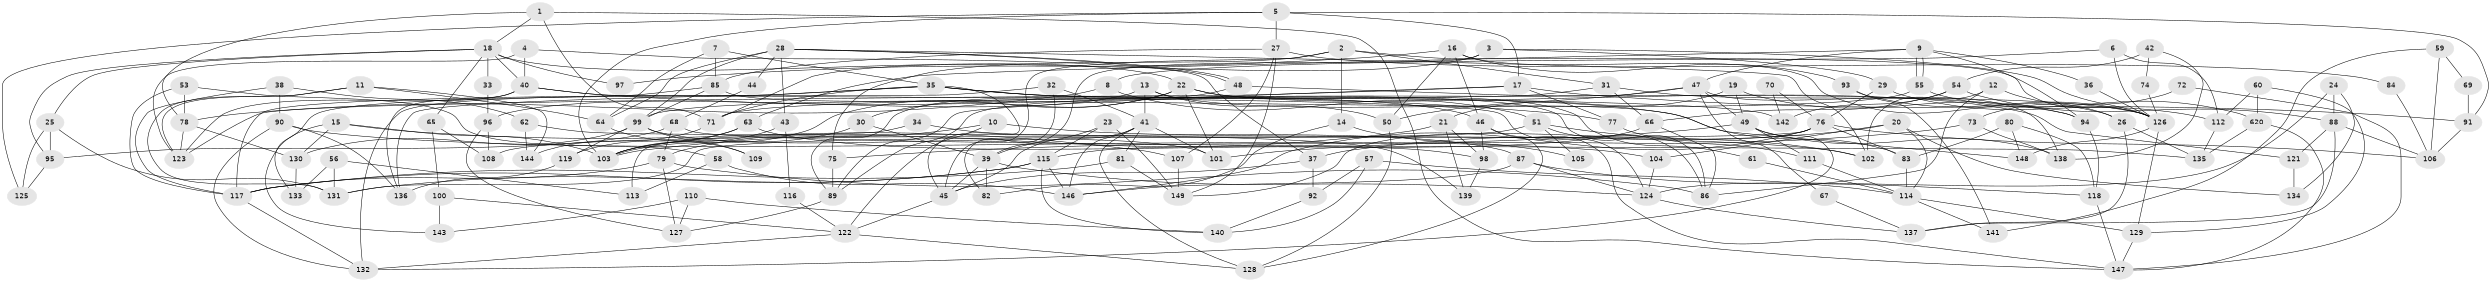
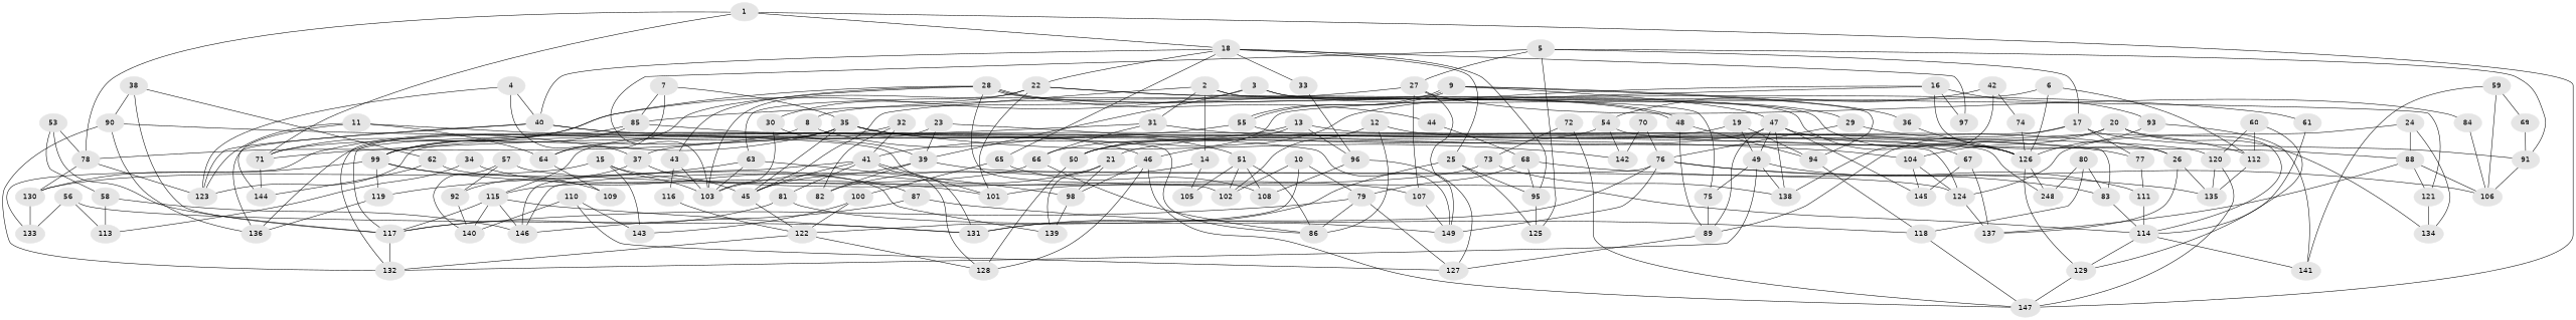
  graph {
    fontname="DejaVu Sans"
    node [color=gray90 fontname="DejaVu Sans" style=filled]
    edge [fontname="DejaVu Sans"]
    1
    18
    71
    78
    147
    40
    97
    22
    25
    33
    65
    95
    144
    123
    130
    2
    14
    31
    45
    75
    126
    82
    105
    66
    122
    89
-   148
+   148 [label=248]
    129
    3
    29
    39
    112
    76
    124
    4
    37
    92
    77
    136
    5
    17
    27
    91
    103
    125
    85
    107
    149
    84
    106
    6
    8
    51
    135
    7
    35
    64
    46
    133
    142
    109
    86
    99
    132
    102
    108
    9
    36
    47
    55
    63
    94
    50
    49
    138
    67
-   120 [label=620]
+   145
+   120
    98
    119
    118
    10
    79
    117
    127
    128
    11
    131
    12
    26
    137
    13
    41
    83
    96
    101
    81
    146
    114
    15
    143
    16
    93
    141
    111
    100
    30
    61
    121
    19
    21
    139
    20
    104
    134
    23
    115
    140
    24
    88
    28
    43
    44
    48
    116
    68
    32
    34
    87
    113
    38
    62
    90
    42
    54
    74
    53
    58
    56
    57
    59
    69
    60
    70
    72
    73
    80
    110
    1 -- 18
    1 -- 71
    1 -- 78
    1 -- 147
    18 -- 40
    18 -- 97
    18 -- 22
    18 -- 25
    18 -- 33
    18 -- 65
    18 -- 95
    71 -- 144
    78 -- 123
    78 -- 130
    40 -- 123
    40 -- 124
    40 -- 77
    40 -- 136
    22 -- 103
    22 -- 101
    22 -- 30
    22 -- 61
    22 -- 121
    25 -- 95
    25 -- 125
    25 -- 131
    33 -- 96
    65 -- 108
    65 -- 100
    95 -- 125
    130 -- 133
    2 -- 14
    2 -- 31
    2 -- 45
    2 -- 75
    2 -- 126
    14 -- 82
    14 -- 105
    31 -- 71
    31 -- 126
    31 -- 66
    45 -- 122
    75 -- 89
    126 -- 148
    126 -- 129
    66 -- 86
    66 -- 115
    122 -- 132
    122 -- 128
    89 -- 127
    129 -- 147
    3 -- 71
    3 -- 126
    3 -- 29
    3 -- 39
    29 -- 112
    29 -- 76
    39 -- 45
    39 -- 82
    39 -- 124
    112 -- 135
    76 -- 149
    76 -- 106
    76 -- 131
    76 -- 83
    76 -- 146
    124 -- 137
    4 -- 40
    4 -- 123
    4 -- 37
    37 -- 45
    37 -- 92
    92 -- 140
    77 -- 111
    5 -- 17
    5 -- 27
    5 -- 91
    5 -- 103
    5 -- 125
    17 -- 123
    17 -- 89
    17 -- 77
    17 -- 91
    27 -- 85
    27 -- 107
    27 -- 149
    27 -- 84
    91 -- 106
    85 -- 86
    85 -- 99
    85 -- 132
    107 -- 149
    84 -- 106
    6 -- 126
    6 -- 112
    6 -- 8
    8 -- 78
    8 -- 51
    51 -- 105
    51 -- 86
    51 -- 102
    51 -- 108
    7 -- 85
    7 -- 35
    7 -- 64
    35 -- 71
    35 -- 45
    35 -- 148
    35 -- 136
    35 -- 46
    35 -- 133
    35 -- 142
    64 -- 109
    46 -- 147
    46 -- 98
    46 -- 128
    99 -- 130
    99 -- 109
    99 -- 119
    99 -- 101
    9 -- 36
    9 -- 47
    9 -- 55
    9 -- 55
    9 -- 63
    9 -- 94
    36 -- 126
    47 -- 89
    47 -- 50
    47 -- 49
    47 -- 138
    47 -- 67
+   47 -- 145
    55 -- 99
    55 -- 120
    63 -- 103
    63 -- 98
    63 -- 119
    94 -- 118
    50 -- 128
    49 -- 75
    49 -- 132
    49 -- 138
    49 -- 111
+   67 -- 145
    67 -- 137
    120 -- 147
    120 -- 135
    98 -- 139
    119 -- 136
    118 -- 147
    10 -- 122
    10 -- 102
    10 -- 79
    79 -- 86
    79 -- 117
    79 -- 127
    117 -- 132
    11 -- 144
    11 -- 123
    11 -- 64
    11 -- 131
    12 -- 86
    12 -- 102
    12 -- 26
    26 -- 135
    26 -- 137
    13 -- 50
    13 -- 41
    13 -- 83
    13 -- 96
    41 -- 45
    41 -- 128
    41 -- 101
    41 -- 81
    41 -- 146
    83 -- 114
    96 -- 108
    96 -- 127
    81 -- 149
    81 -- 117
    114 -- 129
    114 -- 141
    15 -- 130
    15 -- 103
    15 -- 107
    15 -- 143
    16 -- 97
    16 -- 46
    16 -- 50
    16 -- 26
    16 -- 93
    93 -- 126
    93 -- 141
    111 -- 114
    100 -- 122
    100 -- 143
    30 -- 39
    30 -- 103
    61 -- 114
    121 -- 134
    19 -- 94
    19 -- 49
    19 -- 21
    21 -- 103
    21 -- 98
    21 -- 139
    20 -- 37
    20 -- 114
    20 -- 104
    20 -- 134
    104 -- 124
+   104 -- 145
    23 -- 39
    23 -- 149
    23 -- 115
    115 -- 117
    115 -- 131
    115 -- 146
    115 -- 140
    24 -- 124
    24 -- 134
    24 -- 88
    88 -- 106
    88 -- 137
    88 -- 121
    28 -- 64
    28 -- 99
    28 -- 102
    28 -- 43
    28 -- 44
    28 -- 48
    28 -- 48
    43 -- 103
    43 -- 116
    44 -- 68
    48 -- 89
    48 -- 94
    116 -- 122
    68 -- 95
    68 -- 135
    68 -- 79
    32 -- 82
    32 -- 117
    32 -- 41
    34 -- 87
    34 -- 113
-   87 -- 124
    87 -- 118
    87 -- 146
    38 -- 117
    38 -- 62
    38 -- 90
    62 -- 144
    62 -- 139
    90 -- 136
    90 -- 132
    90 -- 104
    42 -- 138
    42 -- 54
    42 -- 74
    54 -- 66
    54 -- 142
    54 -- 88
    74 -- 126
    53 -- 78
    53 -- 117
    53 -- 58
    58 -- 146
    58 -- 113
    56 -- 133
    56 -- 131
    56 -- 113
    57 -- 92
    57 -- 114
    57 -- 140
    59 -- 106
    59 -- 141
    59 -- 69
    69 -- 91
    60 -- 129
    60 -- 112
    60 -- 120
    70 -- 76
    70 -- 142
    72 -- 147
    72 -- 73
    73 -- 138
    73 -- 101
    80 -- 148
    80 -- 118
    80 -- 83
    110 -- 127
    110 -- 143
    110 -- 140
  }
